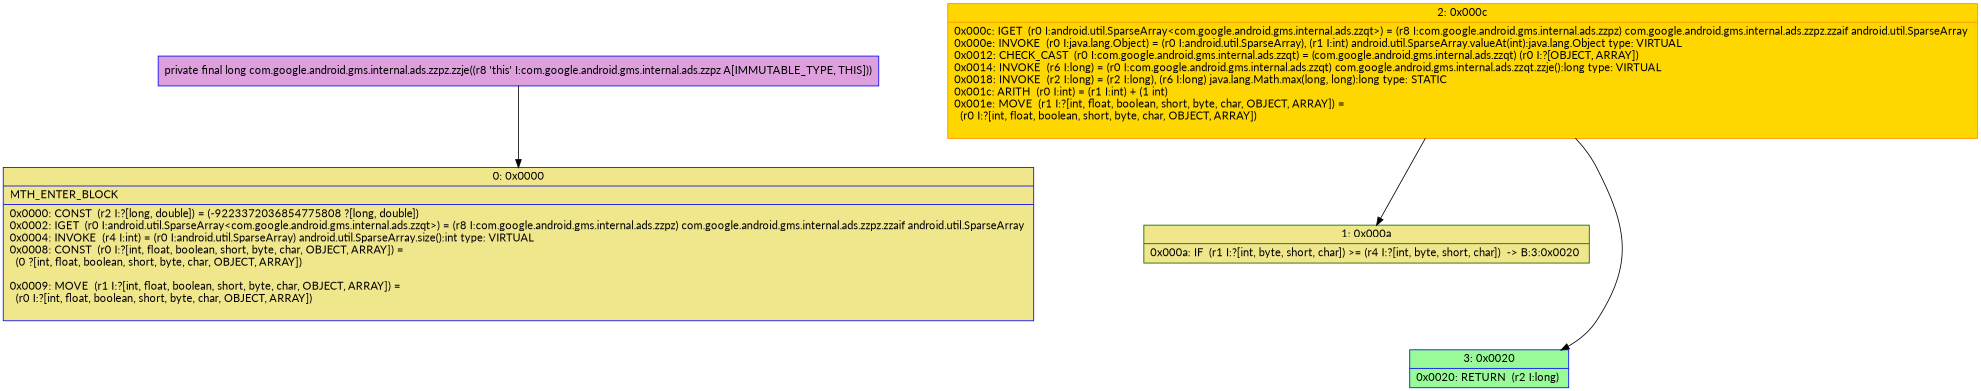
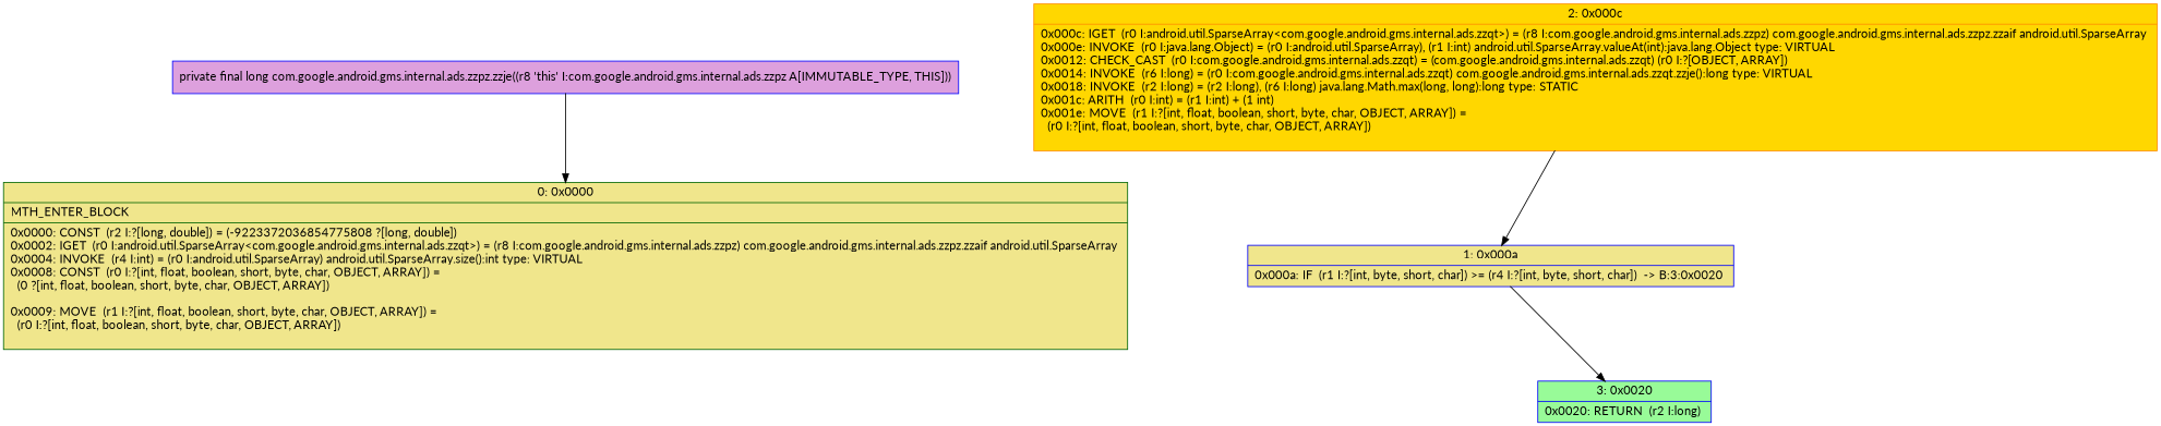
  digraph {
    fontname=Lato
    node [color=darkgreen fillcolor=khaki fontname=Lato shape=record style=filled]
    edge [fontname=Lato]
-   n1 [color=blue label="{0\:\ 0x0000|MTH_ENTER_BLOCK\l|0x0000: CONST  (r2 I:?[long, double]) = (\-9223372036854775808 ?[long, double]) \l0x0002: IGET  (r0 I:android.util.SparseArray\<com.google.android.gms.internal.ads.zzqt\>) = (r8 I:com.google.android.gms.internal.ads.zzpz) com.google.android.gms.internal.ads.zzpz.zzaif android.util.SparseArray \l0x0004: INVOKE  (r4 I:int) = (r0 I:android.util.SparseArray) android.util.SparseArray.size():int type: VIRTUAL \l0x0008: CONST  (r0 I:?[int, float, boolean, short, byte, char, OBJECT, ARRAY]) = \l  (0 ?[int, float, boolean, short, byte, char, OBJECT, ARRAY])\l \l0x0009: MOVE  (r1 I:?[int, float, boolean, short, byte, char, OBJECT, ARRAY]) = \l  (r0 I:?[int, float, boolean, short, byte, char, OBJECT, ARRAY])\l \l}"]
-   n2 [label="{1\:\ 0x000a|0x000a: IF  (r1 I:?[int, byte, short, char]) \>= (r4 I:?[int, byte, short, char])  \-\> B:3:0x0020 \l}"]
+   n1 [label="{0\:\ 0x0000|MTH_ENTER_BLOCK\l|0x0000: CONST  (r2 I:?[long, double]) = (\-9223372036854775808 ?[long, double]) \l0x0002: IGET  (r0 I:android.util.SparseArray\<com.google.android.gms.internal.ads.zzqt\>) = (r8 I:com.google.android.gms.internal.ads.zzpz) com.google.android.gms.internal.ads.zzpz.zzaif android.util.SparseArray \l0x0004: INVOKE  (r4 I:int) = (r0 I:android.util.SparseArray) android.util.SparseArray.size():int type: VIRTUAL \l0x0008: CONST  (r0 I:?[int, float, boolean, short, byte, char, OBJECT, ARRAY]) = \l  (0 ?[int, float, boolean, short, byte, char, OBJECT, ARRAY])\l \l0x0009: MOVE  (r1 I:?[int, float, boolean, short, byte, char, OBJECT, ARRAY]) = \l  (r0 I:?[int, float, boolean, short, byte, char, OBJECT, ARRAY])\l \l}"]
+   n2 [color=blue label="{1\:\ 0x000a|0x000a: IF  (r1 I:?[int, byte, short, char]) \>= (r4 I:?[int, byte, short, char])  \-\> B:3:0x0020 \l}"]
    n3 [color=blue fillcolor=palegreen label="{3\:\ 0x0020|0x0020: RETURN  (r2 I:long) \l}"]
    n4 [color=darkorange fillcolor=gold label="{2\:\ 0x000c|0x000c: IGET  (r0 I:android.util.SparseArray\<com.google.android.gms.internal.ads.zzqt\>) = (r8 I:com.google.android.gms.internal.ads.zzpz) com.google.android.gms.internal.ads.zzpz.zzaif android.util.SparseArray \l0x000e: INVOKE  (r0 I:java.lang.Object) = (r0 I:android.util.SparseArray), (r1 I:int) android.util.SparseArray.valueAt(int):java.lang.Object type: VIRTUAL \l0x0012: CHECK_CAST  (r0 I:com.google.android.gms.internal.ads.zzqt) = (com.google.android.gms.internal.ads.zzqt) (r0 I:?[OBJECT, ARRAY]) \l0x0014: INVOKE  (r6 I:long) = (r0 I:com.google.android.gms.internal.ads.zzqt) com.google.android.gms.internal.ads.zzqt.zzje():long type: VIRTUAL \l0x0018: INVOKE  (r2 I:long) = (r2 I:long), (r6 I:long) java.lang.Math.max(long, long):long type: STATIC \l0x001c: ARITH  (r0 I:int) = (r1 I:int) + (1 int) \l0x001e: MOVE  (r1 I:?[int, float, boolean, short, byte, char, OBJECT, ARRAY]) = \l  (r0 I:?[int, float, boolean, short, byte, char, OBJECT, ARRAY])\l \l}"]
    n5 [color=blue fillcolor=plum label="{private final long com.google.android.gms.internal.ads.zzpz.zzje((r8 'this' I:com.google.android.gms.internal.ads.zzpz A[IMMUTABLE_TYPE, THIS])) }"]
-   n4 -> n3
+   n2 -> n3
    n4 -> n2
    n5 -> n1
  }
